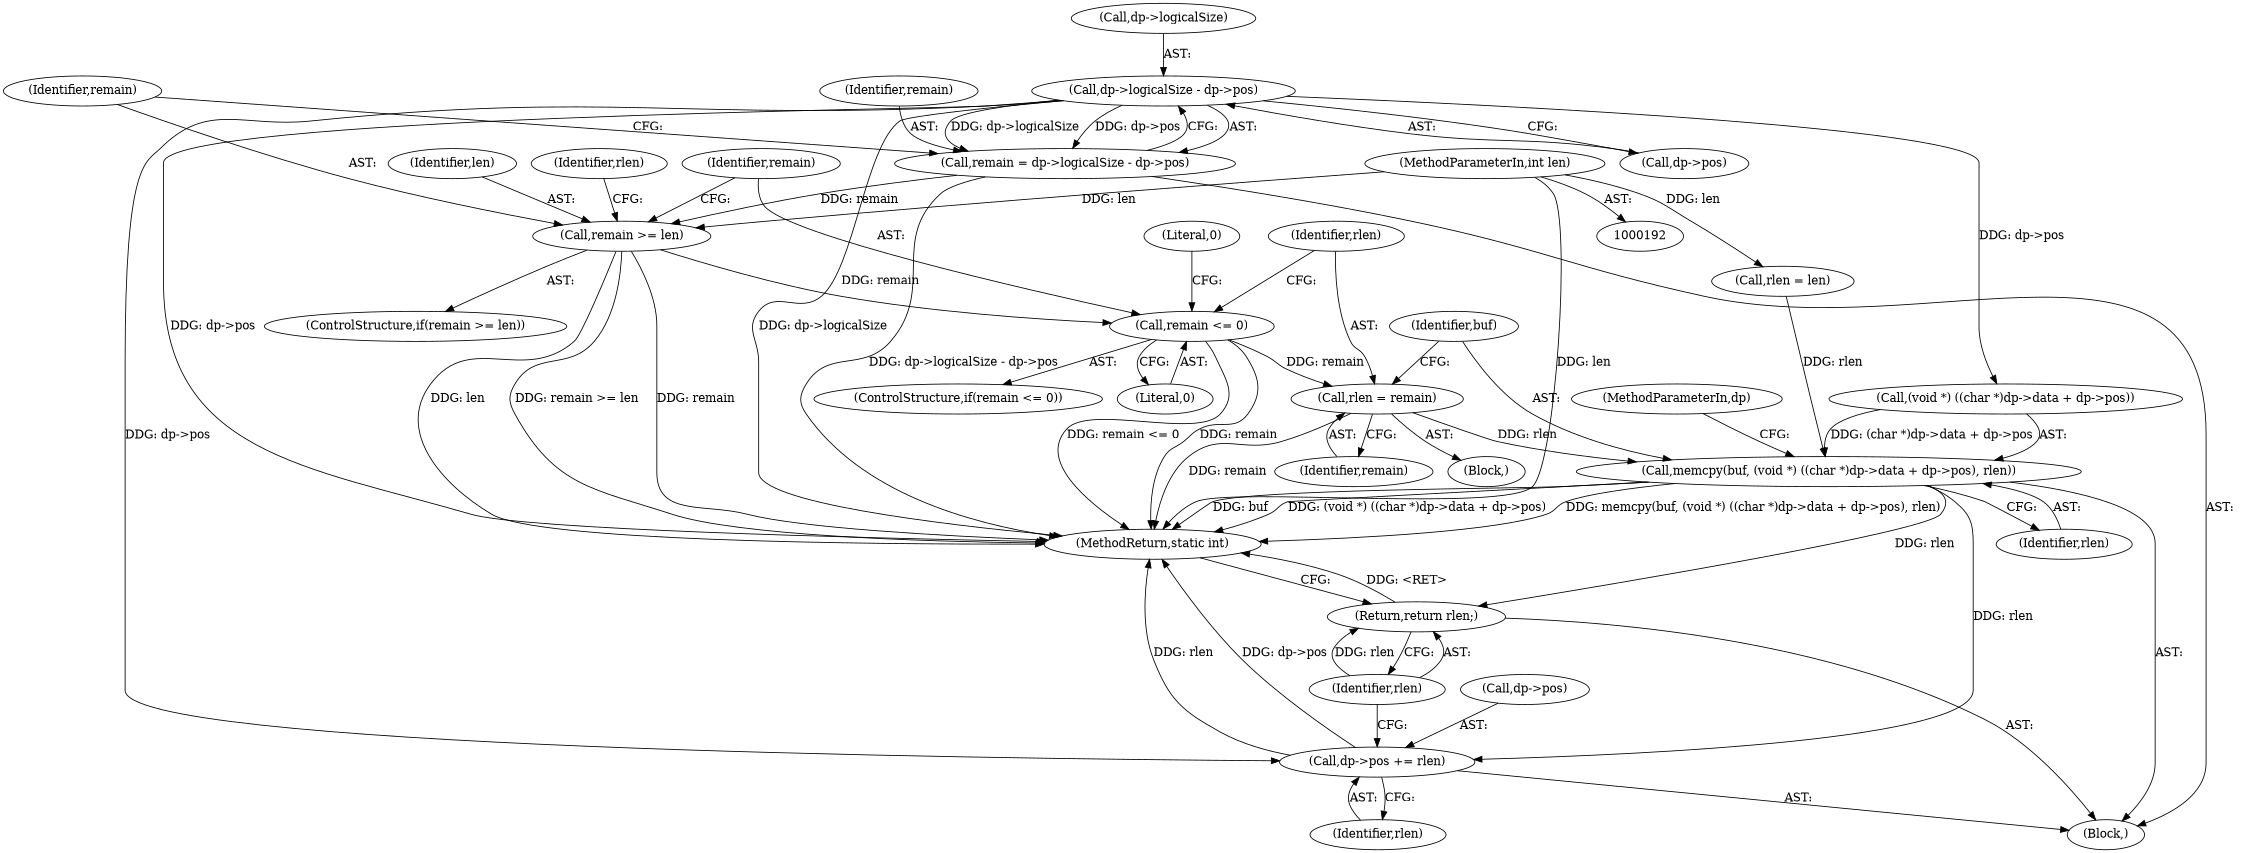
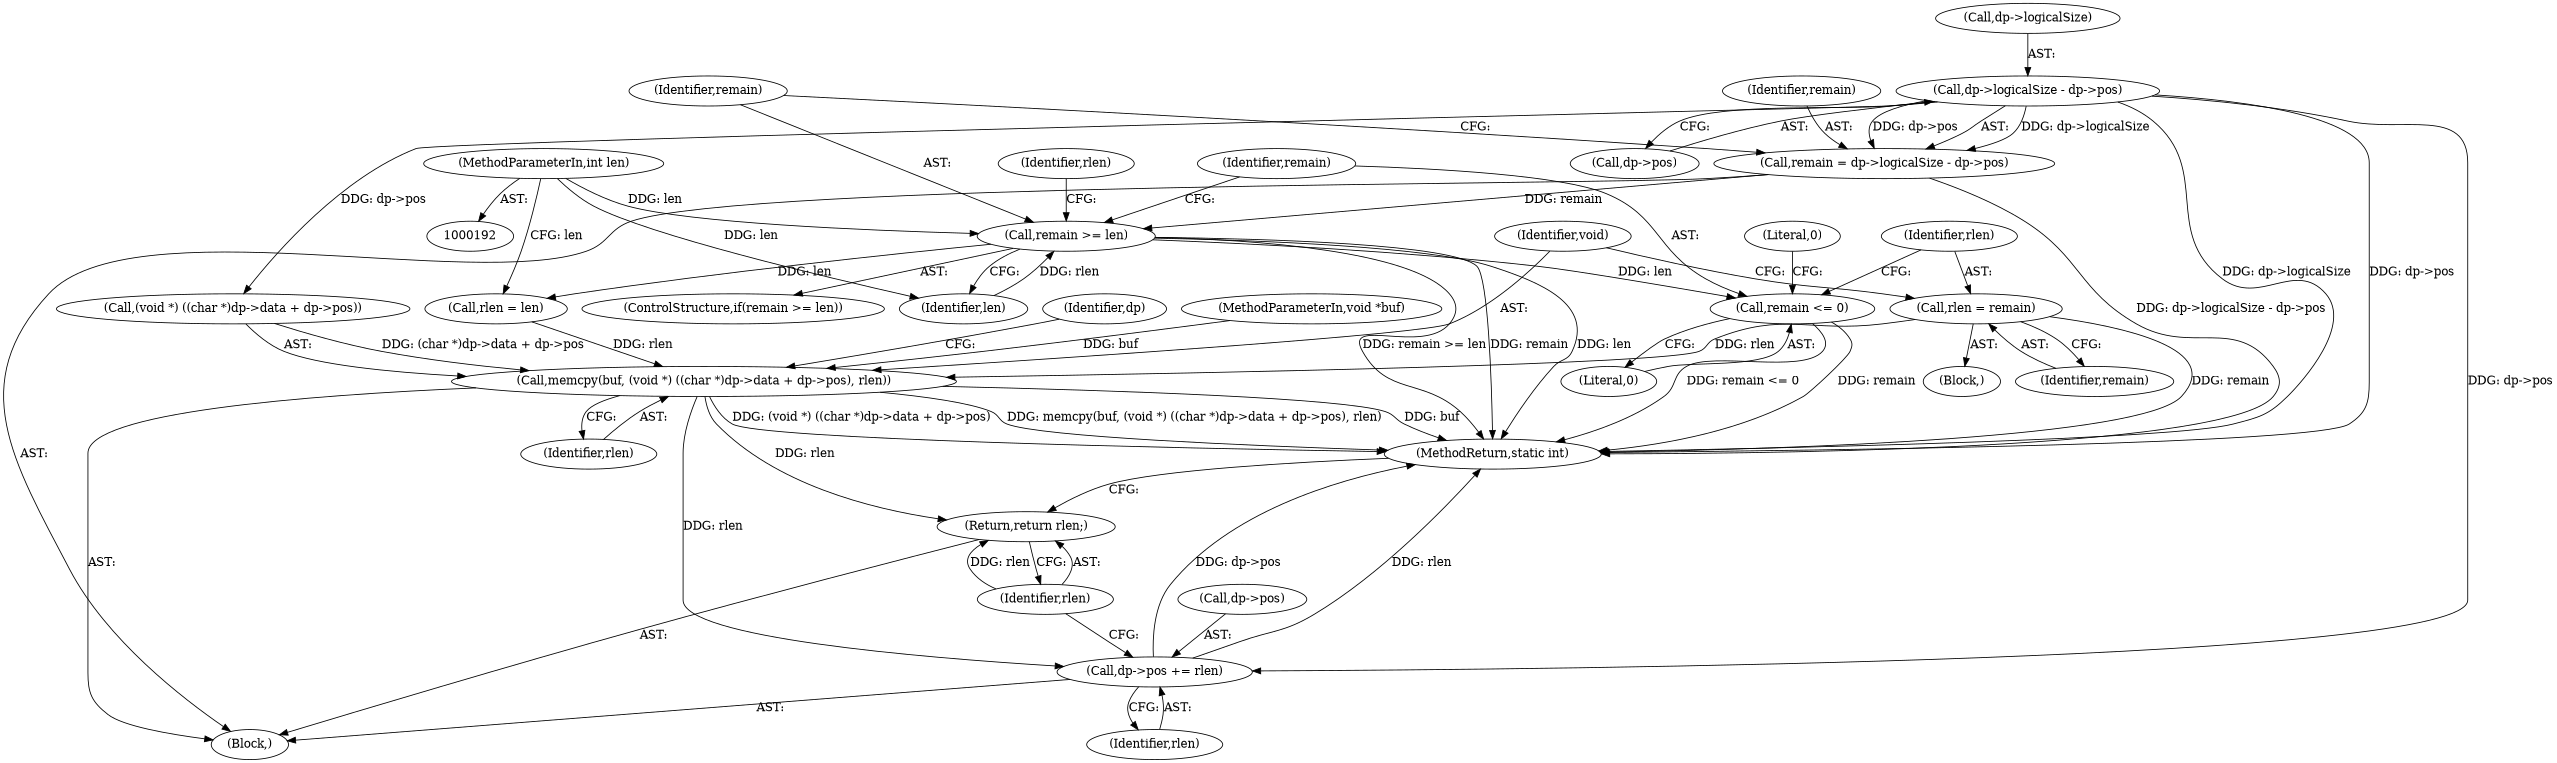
  digraph {
    n1 [label="(Call,rlen = remain)"]
    n2 [label="(Call,memcpy(buf, (void *) ((char *)dp->data + dp->pos), rlen))"]
    n3 [label="(Block,)"]
    n4 [label="(Identifier,remain)"]
    n5 [label="(MethodReturn,static int)"]
    n6 [label="(Block,)"]
    n7 [label="(Call,dp->pos += rlen)"]
    n8 [label="(Return,return rlen;)"]
    n9 [label="(Identifier,rlen)"]
    n10 [label="(Call,remain <= 0)"]
-   n11 [label="(ControlStructure,if(remain <= 0))"]
    n12 [label="(Literal,0)"]
    n13 [label="(Call,remain >= len)"]
    n14 [label="(ControlStructure,if(remain >= len))"]
    n15 [label="(Identifier,len)"]
    n16 [label="(Call,rlen = len)"]
    n17 [label="(Call,remain = dp->logicalSize - dp->pos)"]
    n18 [label="(Call,dp->logicalSize - dp->pos)"]
    n19 [label="(Call,dp->pos)"]
    n20 [label="(Call,(void *) ((char *)dp->data + dp->pos))"]
    n21 [label="(Identifier,rlen)"]
    n22 [label="(MethodParameterIn,int len)"]
    n23 [label=1000192]
    n24 [label="(Identifier,rlen)"]
-   n25 [label="(MethodParameterIn,dp)"]
+   n25 [label="(Identifier,dp)"]
    n26 [label="(Identifier,remain)"]
-   n27 [label="(Identifier,buf)"]
+   n27 [label="(Identifier,void)"]
    n28 [label="(Call,dp->logicalSize)"]
    n29 [label="(Identifier,remain)"]
    n30 [label="(Identifier,remain)"]
    n31 [label="(Call,dp->pos)"]
    n32 [label="(Identifier,rlen)"]
+   n33 [label="(MethodParameterIn,void *buf)"]
    n34 [label="(Literal,0)"]
    n35 [label="(Identifier,rlen)"]
    n1 -> n2 [label="DDG: rlen"]
    n1 -> n3 [label="AST: "]
    n1 -> n4 [label="CFG: "]
    n1 -> n5 [label="DDG: remain"]
    n2 -> n5 [label="DDG: buf"]
    n2 -> n5 [label="DDG: (void *) ((char *)dp->data + dp->pos)"]
    n2 -> n5 [label="DDG: memcpy(buf, (void *) ((char *)dp->data + dp->pos), rlen)"]
    n2 -> n6 [label="AST: "]
    n2 -> n7 [label="DDG: rlen"]
    n2 -> n8 [label="DDG: rlen"]
    n2 -> n9 [label="CFG: "]
    n4 -> n1 [label="AST: "]
    n5 -> n8 [label="CFG: "]
    n7 -> n5 [label="DDG: rlen"]
    n7 -> n5 [label="DDG: dp->pos"]
    n7 -> n6 [label="AST: "]
    n7 -> n21 [label="CFG: "]
-   n8 -> n5 [label="DDG: <RET>"]
    n8 -> n6 [label="AST: "]
    n8 -> n24 [label="CFG: "]
    n9 -> n2 [label="AST: "]
-   n10 -> n1 [label="DDG: remain"]
    n10 -> n5 [label="DDG: remain"]
    n10 -> n5 [label="DDG: remain <= 0"]
-   n10 -> n11 [label="AST: "]
    n10 -> n12 [label="CFG: "]
    n12 -> n10 [label="AST: "]
    n13 -> n5 [label="DDG: remain"]
    n13 -> n5 [label="DDG: len"]
    n13 -> n5 [label="DDG: remain >= len"]
-   n13 -> n10 [label="DDG: remain"]
+   n13 -> n10 [label="DDG: len"]
    n13 -> n14 [label="AST: "]
-   n15 -> n13 [label="AST: "]
+   n13 -> n15 [label="CFG: "]
+   n13 -> n16 [label="DDG: len"]
+   n15 -> n13 [label="DDG: rlen"]
    n16 -> n2 [label="DDG: rlen"]
    n17 -> n5 [label="DDG: dp->logicalSize - dp->pos"]
    n17 -> n6 [label="AST: "]
    n17 -> n13 [label="DDG: remain"]
-   n17 -> n18 [label="CFG: "]
    n18 -> n5 [label="DDG: dp->pos"]
    n18 -> n5 [label="DDG: dp->logicalSize"]
    n18 -> n7 [label="DDG: dp->pos"]
    n18 -> n17 [label="AST: "]
    n18 -> n17 [label="DDG: dp->logicalSize"]
    n18 -> n17 [label="DDG: dp->pos"]
    n18 -> n19 [label="CFG: "]
    n18 -> n20 [label="DDG: dp->pos"]
    n19 -> n18 [label="AST: "]
    n20 -> n2 [label="AST: "]
    n20 -> n2 [label="DDG: (char *)dp->data + dp->pos"]
    n21 -> n7 [label="AST: "]
-   n22 -> n5 [label="DDG: len"]
+   n22 -> n15 [label="DDG: len"]
    n22 -> n13 [label="DDG: len"]
-   n22 -> n16 [label="DDG: len"]
+   n22 -> n16 [label="CFG: len"]
    n22 -> n23 [label="AST: "]
    n24 -> n7 [label="CFG: "]
    n24 -> n8 [label="AST: "]
    n24 -> n8 [label="DDG: rlen"]
    n25 -> n2 [label="CFG: "]
    n26 -> n10 [label="AST: "]
    n26 -> n13 [label="CFG: "]
    n27 -> n1 [label="CFG: "]
    n27 -> n2 [label="AST: "]
    n28 -> n18 [label="AST: "]
    n29 -> n17 [label="AST: "]
    n30 -> n13 [label="AST: "]
    n30 -> n17 [label="CFG: "]
    n31 -> n7 [label="AST: "]
    n32 -> n13 [label="CFG: "]
+   n33 -> n2 [label="DDG: buf"]
    n34 -> n10 [label="CFG: "]
    n35 -> n1 [label="AST: "]
    n35 -> n10 [label="CFG: "]
  }
